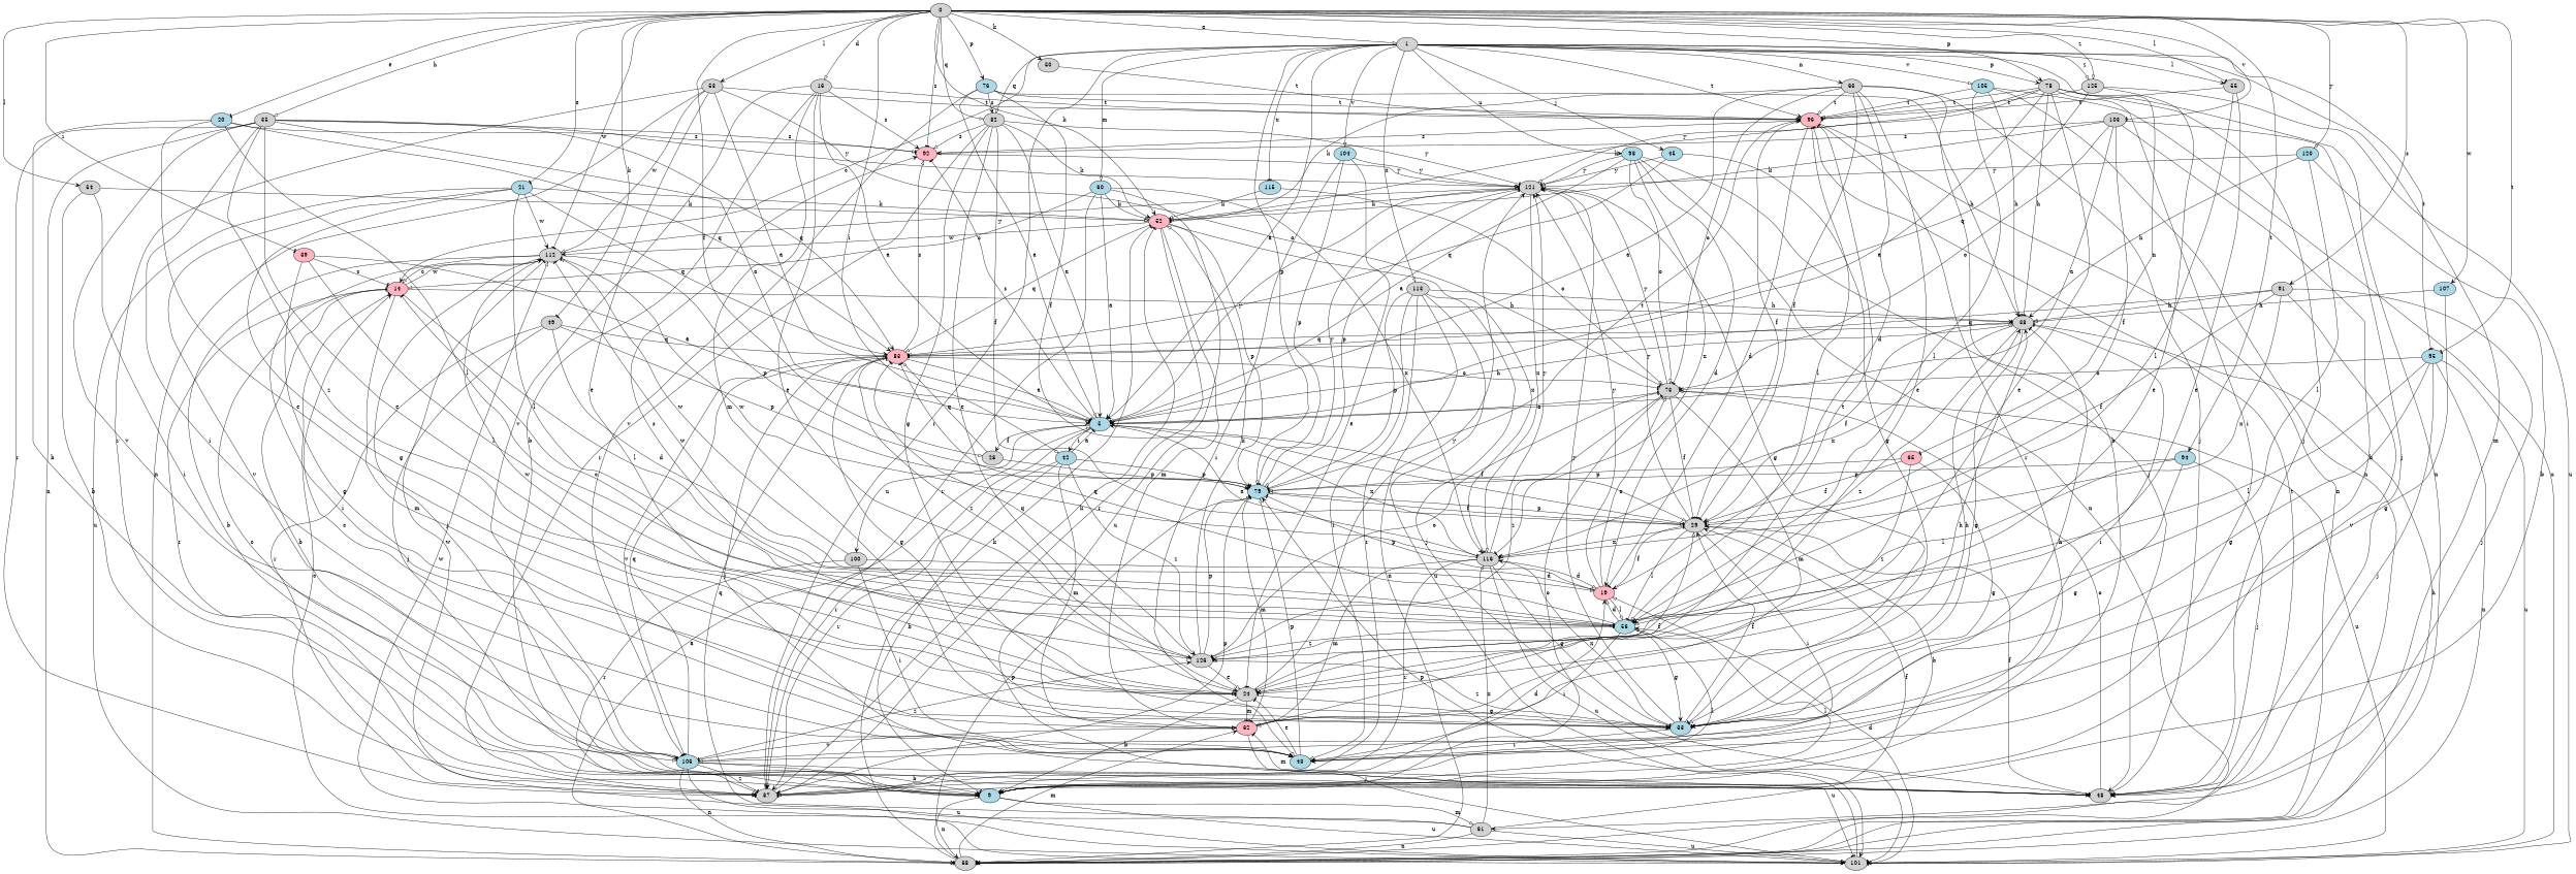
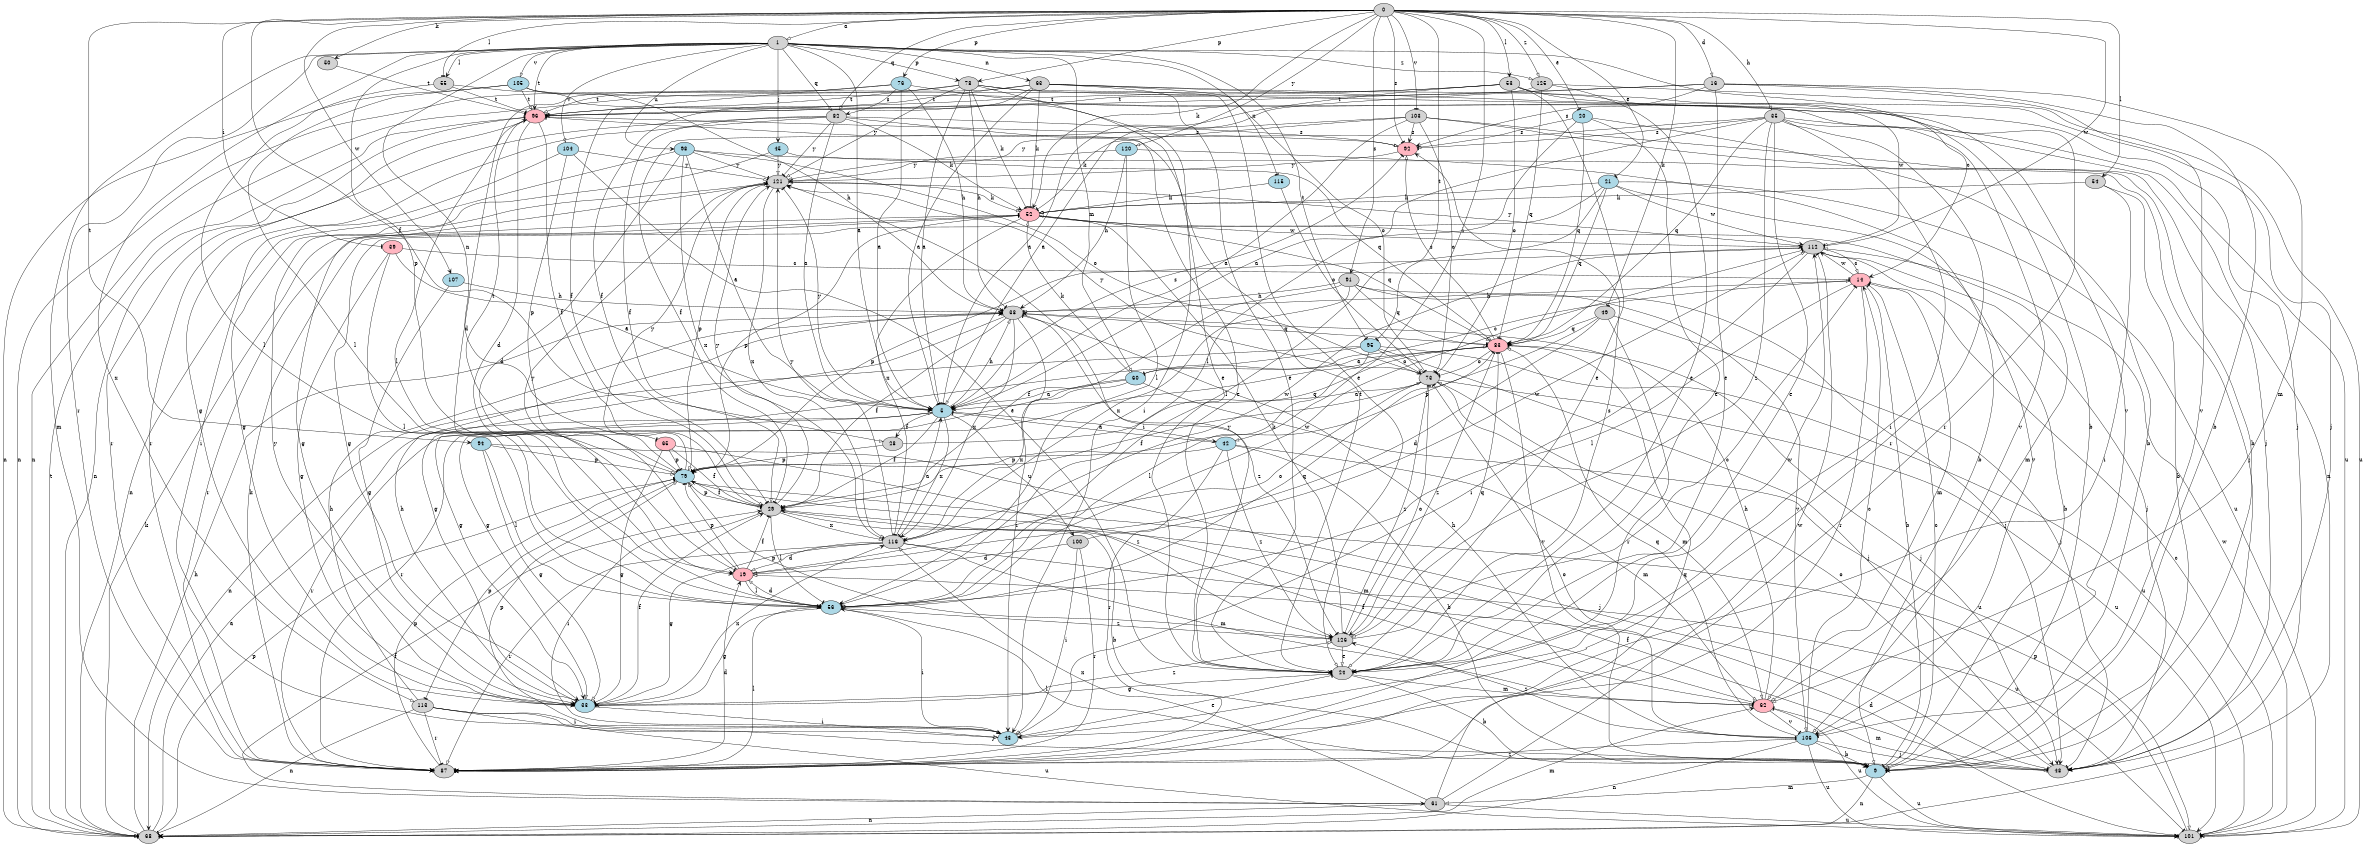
  strict digraph {
    node [fillcolor=lightgrey style=filled]
    edge [arrowhead=tee]
    0
    1
    16
    20 [fillcolor=lightblue]
    21 [fillcolor=lightblue]
    28
    35
    39 [fillcolor=lightpink]
    42 [fillcolor=lightblue]
    49
    50
    52 [fillcolor=lightpink]
    53
    54
    55
    76 [fillcolor=lightblue]
    78
    82
    91
    92 [fillcolor=lightpink]
    94 [fillcolor=lightblue]
    95 [fillcolor=lightblue]
    103
    107 [fillcolor=lightblue]
    112
    120 [fillcolor=lightblue]
    125
    5 [fillcolor=lightblue]
    14 [fillcolor=lightpink]
    45 [fillcolor=lightblue]
    60 [fillcolor=lightblue]
    61
    63
    65 [fillcolor=lightpink]
    79 [fillcolor=lightblue]
    87
    96 [fillcolor=lightpink]
    98 [fillcolor=lightblue]
    104 [fillcolor=lightblue]
    105 [fillcolor=lightblue]
    113
    115 [fillcolor=lightblue]
    9 [fillcolor=lightblue]
    62 [fillcolor=lightpink]
    24
    106 [fillcolor=lightblue]
    56 [fillcolor=lightblue]
    83 [fillcolor=lightpink]
    101
    33 [fillcolor=lightblue]
    121
    68
    43 [fillcolor=lightblue]
    126
    38
    29
    116
    19 [fillcolor=lightpink]
    48
    73
    100
    0 -> 1 [arrowhead=onormal label=a]
    0 -> 16 [arrowhead=onormal label=d]
    0 -> 20 [label=e]
    0 -> 21 [label=e]
    0 -> 28 [arrowhead=onormal label=f]
    0 -> 35 [arrowhead=onormal label=h]
    0 -> 39 [label=i]
    0 -> 42 [arrowhead=onormal label=i]
    0 -> 49 [label=k]
    0 -> 50 [arrowhead=vee label=k]
    0 -> 52 [arrowhead=vee label=k]
    0 -> 53 [arrowhead=vee label=l]
    0 -> 54 [arrowhead=vee label=l]
    0 -> 55 [label=l]
    0 -> 76 [arrowhead=vee label=p]
    0 -> 78 [arrowhead=vee label=p]
    0 -> 82 [arrowhead=onormal label=q]
    0 -> 91 [arrowhead=vee label=s]
    0 -> 92 [label=s]
    0 -> 94 [arrowhead=vee label=t]
    0 -> 95 [label=t]
    0 -> 103 [label=v]
    0 -> 107 [arrowhead=vee label=w]
    0 -> 112 [label=w]
    0 -> 120 [arrowhead=onormal label=y]
    0 -> 125 [arrowhead=onormal label=z]
    1 -> 55 [arrowhead=vee label=l]
    1 -> 78 [arrowhead=vee label=p]
    1 -> 82 [arrowhead=onormal label=q]
    1 -> 95 [label=t]
    1 -> 125 [arrowhead=onormal label=z]
    1 -> 5 [arrowhead=vee label=a]
    1 -> 14 [arrowhead=vee label=c]
    1 -> 45 [arrowhead=vee label=j]
    1 -> 60 [arrowhead=onormal label=m]
    1 -> 61 [arrowhead=vee label=m]
    1 -> 63 [arrowhead=vee label=n]
    1 -> 65 [label=n]
    1 -> 79 [arrowhead=onormal label=p]
    1 -> 87 [arrowhead=onormal label=r]
    1 -> 96 [arrowhead=vee label=t]
    1 -> 98 [arrowhead=vee label=u]
    1 -> 104 [arrowhead=onormal label=v]
    1 -> 105 [arrowhead=onormal label=v]
    1 -> 113 [arrowhead=onormal label=x]
    1 -> 115 [label=x]
    16 -> 92 [arrowhead=vee label=s]
    16 -> 5 [arrowhead=onormal label=a]
    16 -> 96 [arrowhead=vee label=t]
    16 -> 9 [arrowhead=onormal label=b]
    16 -> 62 [arrowhead=onormal label=m]
    16 -> 24 [arrowhead=onormal label=e]
    16 -> 106 [label=v]
    20 -> 92 [arrowhead=onormal label=s]
    20 -> 9 [arrowhead=vee label=b]
    20 -> 24 [arrowhead=onormal label=e]
    20 -> 56 [label=l]
    20 -> 83 [arrowhead=vee label=q]
    21 -> 52 [arrowhead=onormal label=k]
    21 -> 112 [arrowhead=vee label=w]
    21 -> 106 [arrowhead=vee label=v]
    21 -> 56 [arrowhead=onormal label=l]
    21 -> 83 [arrowhead=vee label=q]
    21 -> 101 [arrowhead=vee label=u]
    21 -> 33 [arrowhead=vee label=g]
    28 -> 79 [label=p]
    28 -> 83 [arrowhead=onormal label=q]
    35 -> 92 [label=s]
    35 -> 5 [label=a]
    35 -> 87 [label=r]
    35 -> 24 [label=e]
    35 -> 106 [arrowhead=onormal label=v]
    35 -> 83 [arrowhead=vee label=q]
    35 -> 121 [arrowhead=onormal label=y]
    35 -> 68 [label=n]
    35 -> 43 [arrowhead=vee label=i]
    35 -> 126 [arrowhead=onormal label=z]
    39 -> 5 [arrowhead=vee label=a]
    39 -> 14 [label=c]
    39 -> 56 [label=l]
    39 -> 33 [arrowhead=vee label=g]
    42 -> 5 [label=a]
    42 -> 79 [arrowhead=vee label=p]
    42 -> 87 [arrowhead=vee label=r]
    42 -> 9 [label=b]
    42 -> 62 [arrowhead=onormal label=m]
    42 -> 126 [arrowhead=vee label=z]
    49 -> 79 [label=p]
    49 -> 87 [arrowhead=vee label=r]
    49 -> 83 [label=q]
    49 -> 19 [arrowhead=onormal label=d]
    49 -> 48 [label=j]
    50 -> 96 [label=t]
    52 -> 112 [arrowhead=vee label=w]
    52 -> 79 [arrowhead=vee label=p]
    52 -> 87 [arrowhead=vee label=r]
    52 -> 62 [arrowhead=onormal label=m]
    52 -> 83 [arrowhead=onormal label=q]
    52 -> 116 [label=x]
    53 -> 112 [arrowhead=onormal label=w]
    53 -> 5 [label=a]
    53 -> 87 [label=r]
    53 -> 96 [arrowhead=onormal label=t]
    53 -> 24 [arrowhead=onormal label=e]
    53 -> 68 [arrowhead=onormal label=n]
    53 -> 73 [label=o]
    54 -> 52 [arrowhead=onormal label=k]
    54 -> 9 [label=b]
    54 -> 43 [arrowhead=vee label=i]
    55 -> 96 [label=t]
    55 -> 24 [label=e]
    55 -> 56 [arrowhead=vee label=l]
    76 -> 82 [arrowhead=vee label=s]
    76 -> 5 [arrowhead=onormal label=a]
    76 -> 96 [arrowhead=onormal label=t]
    76 -> 106 [label=v]
    76 -> 38 [arrowhead=vee label=h]
    76 -> 29 [arrowhead=onormal label=f]
    78 -> 52 [label=k]
    78 -> 5 [label=a]
    78 -> 96 [arrowhead=onormal label=t]
    78 -> 24 [arrowhead=onormal label=e]
    78 -> 121 [arrowhead=onormal label=y]
    78 -> 68 [label=n]
    78 -> 43 [arrowhead=vee label=i]
    78 -> 38 [label=h]
    78 -> 48 [arrowhead=onormal label=j]
    82 -> 52 [arrowhead=vee label=k]
    82 -> 92 [arrowhead=onormal label=s]
    82 -> 5 [arrowhead=vee label=a]
    82 -> 87 [arrowhead=onormal label=r]
    82 -> 24 [arrowhead=vee label=e]
    82 -> 33 [arrowhead=vee label=g]
    82 -> 121 [label=y]
    82 -> 29 [arrowhead=onormal label=f]
    91 -> 106 [arrowhead=onormal label=v]
    91 -> 83 [label=q]
    91 -> 38 [arrowhead=onormal label=h]
    91 -> 29 [label=f]
    91 -> 116 [label=x]
    91 -> 48 [arrowhead=vee label=j]
    92 -> 121 [arrowhead=vee label=y]
    94 -> 79 [arrowhead=onormal label=p]
    94 -> 56 [arrowhead=onormal label=l]
    94 -> 33 [arrowhead=onormal label=g]
    94 -> 48 [label=j]
    95 -> 56 [arrowhead=onormal label=l]
    95 -> 101 [label=u]
    95 -> 33 [arrowhead=vee label=g]
    95 -> 68 [arrowhead=vee label=n]
    95 -> 48 [arrowhead=vee label=j]
    95 -> 73 [arrowhead=vee label=o]
    103 -> 52 [label=k]
    103 -> 92 [arrowhead=vee label=s]
    103 -> 5 [arrowhead=vee label=a]
    103 -> 9 [label=b]
    103 -> 29 [label=f]
    103 -> 48 [arrowhead=vee label=j]
    103 -> 73 [label=o]
    107 -> 33 [arrowhead=vee label=g]
    107 -> 38 [arrowhead=onormal label=h]
    112 -> 14 [arrowhead=onormal label=c]
    112 -> 79 [label=p]
    112 -> 9 [arrowhead=onormal label=b]
    112 -> 121 [arrowhead=onormal label=y]
    112 -> 43 [arrowhead=onormal label=i]
    112 -> 48 [arrowhead=onormal label=j]
    120 -> 9 [arrowhead=onormal label=b]
    120 -> 56 [arrowhead=vee label=l]
    120 -> 121 [arrowhead=onormal label=y]
    120 -> 38 [arrowhead=vee label=h]
    125 -> 96 [label=t]
    125 -> 24 [arrowhead=vee label=e]
    125 -> 83 [label=q]
    125 -> 101 [arrowhead=onormal label=u]
    5 -> 28 [arrowhead=vee label=f]
    5 -> 42 [arrowhead=vee label=i]
    5 -> 92 [label=s]
    5 -> 87 [arrowhead=vee label=r]
    5 -> 121 [label=y]
    5 -> 38 [arrowhead=onormal label=h]
    5 -> 29 [arrowhead=onormal label=f]
    5 -> 116 [label=x]
    5 -> 100 [arrowhead=vee label=u]
    14 -> 112 [arrowhead=vee label=w]
    14 -> 87 [arrowhead=onormal label=r]
    14 -> 9 [label=b]
    14 -> 62 [arrowhead=onormal label=m]
    14 -> 56 [label=l]
    14 -> 38 [label=h]
    45 -> 83 [arrowhead=onormal label=q]
    45 -> 33 [arrowhead=onormal label=g]
    45 -> 121 [arrowhead=onormal label=y]
    60 -> 52 [arrowhead=onormal label=k]
    60 -> 5 [arrowhead=vee label=a]
    60 -> 14 [arrowhead=onormal label=c]
    60 -> 87 [arrowhead=vee label=r]
    60 -> 101 [arrowhead=onormal label=u]
    60 -> 116 [arrowhead=vee label=x]
    61 -> 112 [label=w]
    61 -> 83 [label=q]
    61 -> 101 [arrowhead=onormal label=u]
    61 -> 68 [arrowhead=vee label=n]
    61 -> 29 [arrowhead=vee label=f]
    61 -> 116 [arrowhead=onormal label=x]
    63 -> 52 [label=k]
    63 -> 5 [label=a]
    63 -> 96 [arrowhead=onormal label=t]
    63 -> 9 [arrowhead=onormal label=b]
    63 -> 24 [label=e]
    63 -> 29 [label=f]
    63 -> 19 [arrowhead=vee label=d]
    63 -> 48 [arrowhead=onormal label=j]
    63 -> 73 [label=o]
    65 -> 79 [label=p]
    65 -> 33 [label=g]
    65 -> 126 [arrowhead=vee label=z]
    65 -> 29 [arrowhead=onormal label=f]
    79 -> 96 [arrowhead=vee label=t]
    79 -> 62 [label=m]
    79 -> 121 [label=y]
    79 -> 29 [label=f]
    87 -> 52 [label=k]
    87 -> 79 [label=p]
    87 -> 56 [arrowhead=onormal label=l]
    87 -> 19 [arrowhead=vee label=d]
    96 -> 92 [arrowhead=onormal label=s]
    96 -> 87 [label=r]
    96 -> 56 [arrowhead=onormal label=l]
    96 -> 68 [arrowhead=onormal label=n]
    96 -> 29 [label=f]
    96 -> 19 [label=d]
    98 -> 5 [arrowhead=onormal label=a]
    98 -> 121 [label=y]
    98 -> 68 [label=n]
    98 -> 116 [label=x]
    98 -> 19 [arrowhead=vee label=d]
    98 -> 48 [arrowhead=vee label=j]
    98 -> 73 [arrowhead=onormal label=o]
    104 -> 79 [label=p]
    104 -> 24 [label=e]
    104 -> 121 [arrowhead=onormal label=y]
    104 -> 43 [arrowhead=onormal label=i]
    105 -> 96 [arrowhead=onormal label=t]
    105 -> 56 [label=l]
    105 -> 101 [label=u]
    105 -> 68 [arrowhead=onormal label=n]
    105 -> 38 [label=h]
-   113 -> 79 [label=p]
+   79 -> 113 [label=p]
    113 -> 87 [label=r]
    113 -> 101 [arrowhead=vee label=u]
    113 -> 68 [label=n]
    113 -> 43 [arrowhead=onormal label=i]
    113 -> 38 [arrowhead=vee label=h]
    113 -> 48 [label=j]
    115 -> 52 [arrowhead=onormal label=k]
    115 -> 73 [arrowhead=onormal label=o]
    9 -> 14 [label=c]
    9 -> 61 [arrowhead=onormal label=m]
    9 -> 56 [arrowhead=vee label=l]
    9 -> 101 [arrowhead=onormal label=u]
    9 -> 68 [arrowhead=vee label=n]
    9 -> 73 [label=o]
    62 -> 106 [label=v]
    62 -> 101 [label=u]
    62 -> 38 [arrowhead=vee label=h]
    62 -> 29 [arrowhead=onormal label=f]
    24 -> 92 [arrowhead=vee label=s]
    24 -> 112 [arrowhead=vee label=w]
    24 -> 96 [label=t]
    24 -> 9 [arrowhead=vee label=b]
    24 -> 62 [label=m]
    24 -> 33 [label=g]
    24 -> 121 [arrowhead=vee label=y]
    106 -> 14 [arrowhead=vee label=c]
    106 -> 87 [label=z]
    106 -> 9 [arrowhead=vee label=b]
    106 -> 83 [arrowhead=onormal label=q]
    106 -> 101 [arrowhead=vee label=u]
    106 -> 68 [arrowhead=vee label=n]
    106 -> 126 [arrowhead=vee label=z]
    106 -> 38 [label=h]
    106 -> 48 [arrowhead=onormal label=j]
    56 -> 112 [label=w]
    56 -> 83 [label=q]
    56 -> 33 [arrowhead=vee label=g]
    56 -> 43 [arrowhead=onormal label=i]
    56 -> 126 [label=z]
    56 -> 19 [arrowhead=onormal label=d]
    83 -> 92 [arrowhead=onormal label=s]
-   83 -> 5 [label=a]
+   83 -> 60 [label=a]
    83 -> 106 [label=v]
    83 -> 33 [arrowhead=onormal label=g]
    83 -> 126 [arrowhead=vee label=z]
    83 -> 48 [arrowhead=vee label=j]
    83 -> 73 [label=o]
    101 -> 112 [arrowhead=onormal label=w]
    101 -> 14 [label=c]
    101 -> 79 [arrowhead=vee label=p]
    101 -> 19 [arrowhead=onormal label=d]
    33 -> 121 [label=y]
    33 -> 43 [arrowhead=onormal label=i]
    33 -> 126 [arrowhead=onormal label=z]
    33 -> 38 [arrowhead=vee label=h]
    33 -> 29 [arrowhead=vee label=f]
    33 -> 116 [arrowhead=vee label=x]
    121 -> 52 [arrowhead=onormal label=k]
    121 -> 79 [arrowhead=onormal label=p]
    121 -> 33 [label=g]
    121 -> 116 [arrowhead=onormal label=x]
    68 -> 52 [label=k]
    68 -> 5 [arrowhead=onormal label=a]
    68 -> 79 [label=p]
    68 -> 96 [label=t]
    68 -> 62 [arrowhead=vee label=m]
    68 -> 38 [label=h]
    43 -> 79 [arrowhead=onormal label=p]
    43 -> 24 [label=e]
    126 -> 52 [arrowhead=onormal label=k]
    126 -> 14 [label=c]
    126 -> 79 [arrowhead=onormal label=p]
    126 -> 24 [arrowhead=onormal label=e]
    126 -> 83 [label=q]
    126 -> 73 [label=o]
    38 -> 83 [label=q]
    38 -> 33 [label=g]
    38 -> 43 [arrowhead=vee label=i]
    38 -> 126 [label=z]
    38 -> 29 [arrowhead=vee label=f]
    38 -> 116 [arrowhead=vee label=x]
    29 -> 79 [arrowhead=onormal label=p]
    29 -> 9 [arrowhead=vee label=b]
    29 -> 56 [label=l]
    29 -> 121 [arrowhead=vee label=y]
    29 -> 43 [arrowhead=vee label=i]
    29 -> 116 [arrowhead=onormal label=x]
    116 -> 112 [label=w]
    116 -> 5 [arrowhead=vee label=a]
    116 -> 87 [arrowhead=onormal label=r]
    116 -> 62 [arrowhead=onormal label=m]
    116 -> 101 [label=u]
    116 -> 33 [label=g]
    116 -> 121 [arrowhead=vee label=y]
    116 -> 19 [arrowhead=onormal label=d]
    19 -> 79 [label=p]
    19 -> 56 [arrowhead=onormal label=l]
    19 -> 121 [arrowhead=vee label=y]
    19 -> 29 [label=f]
    19 -> 73 [arrowhead=onormal label=o]
    48 -> 62 [label=m]
    48 -> 29 [arrowhead=vee label=f]
    48 -> 73 [arrowhead=onormal label=o]
    73 -> 5 [arrowhead=vee label=a]
    73 -> 62 [arrowhead=onormal label=m]
    73 -> 101 [arrowhead=vee label=u]
    73 -> 121 [arrowhead=vee label=y]
    73 -> 126 [label=z]
    73 -> 29 [label=f]
    100 -> 112 [arrowhead=onormal label=w]
    100 -> 87 [arrowhead=onormal label=r]
    100 -> 43 [arrowhead=onormal label=i]
    100 -> 19 [arrowhead=onormal label=d]
  }
